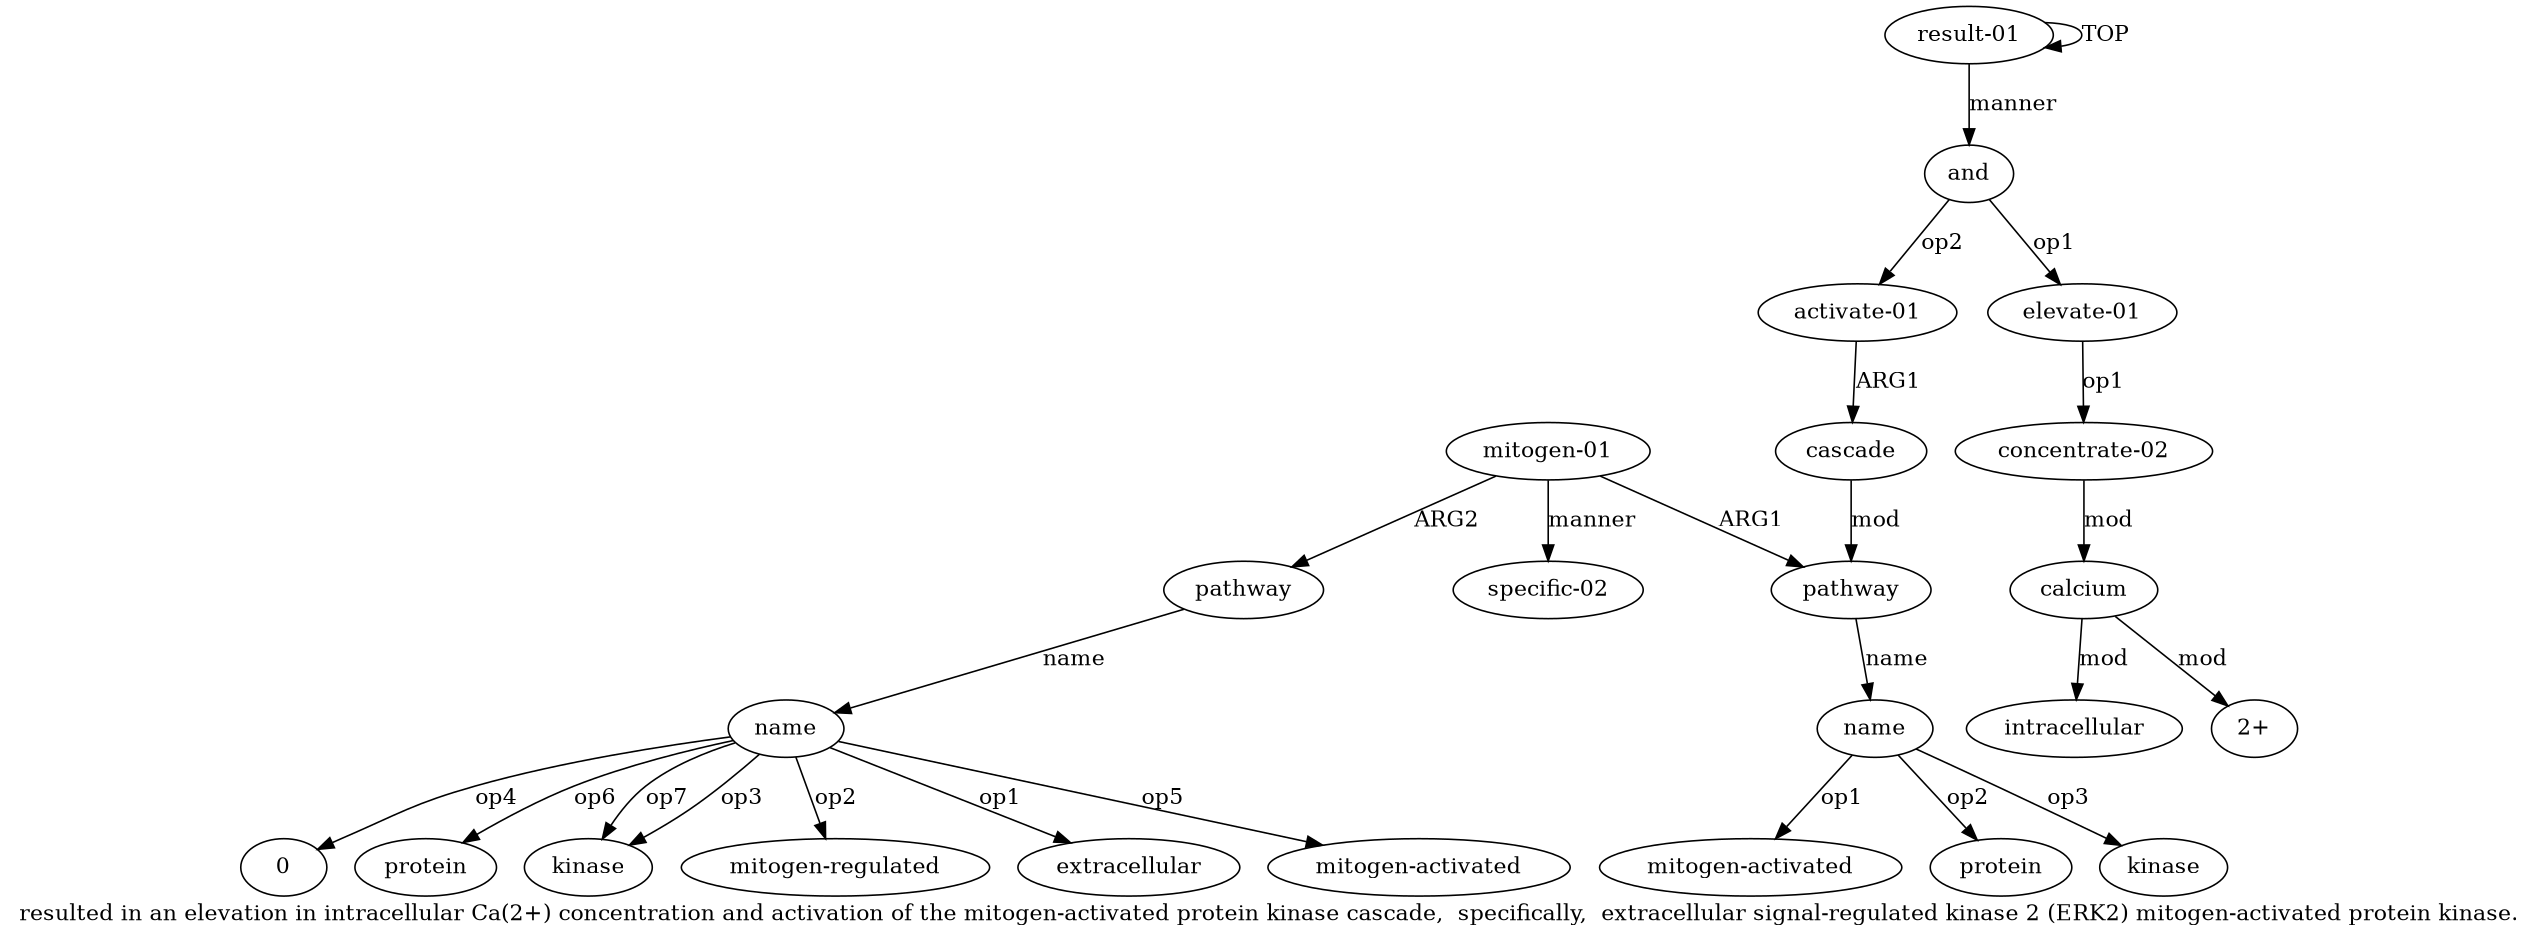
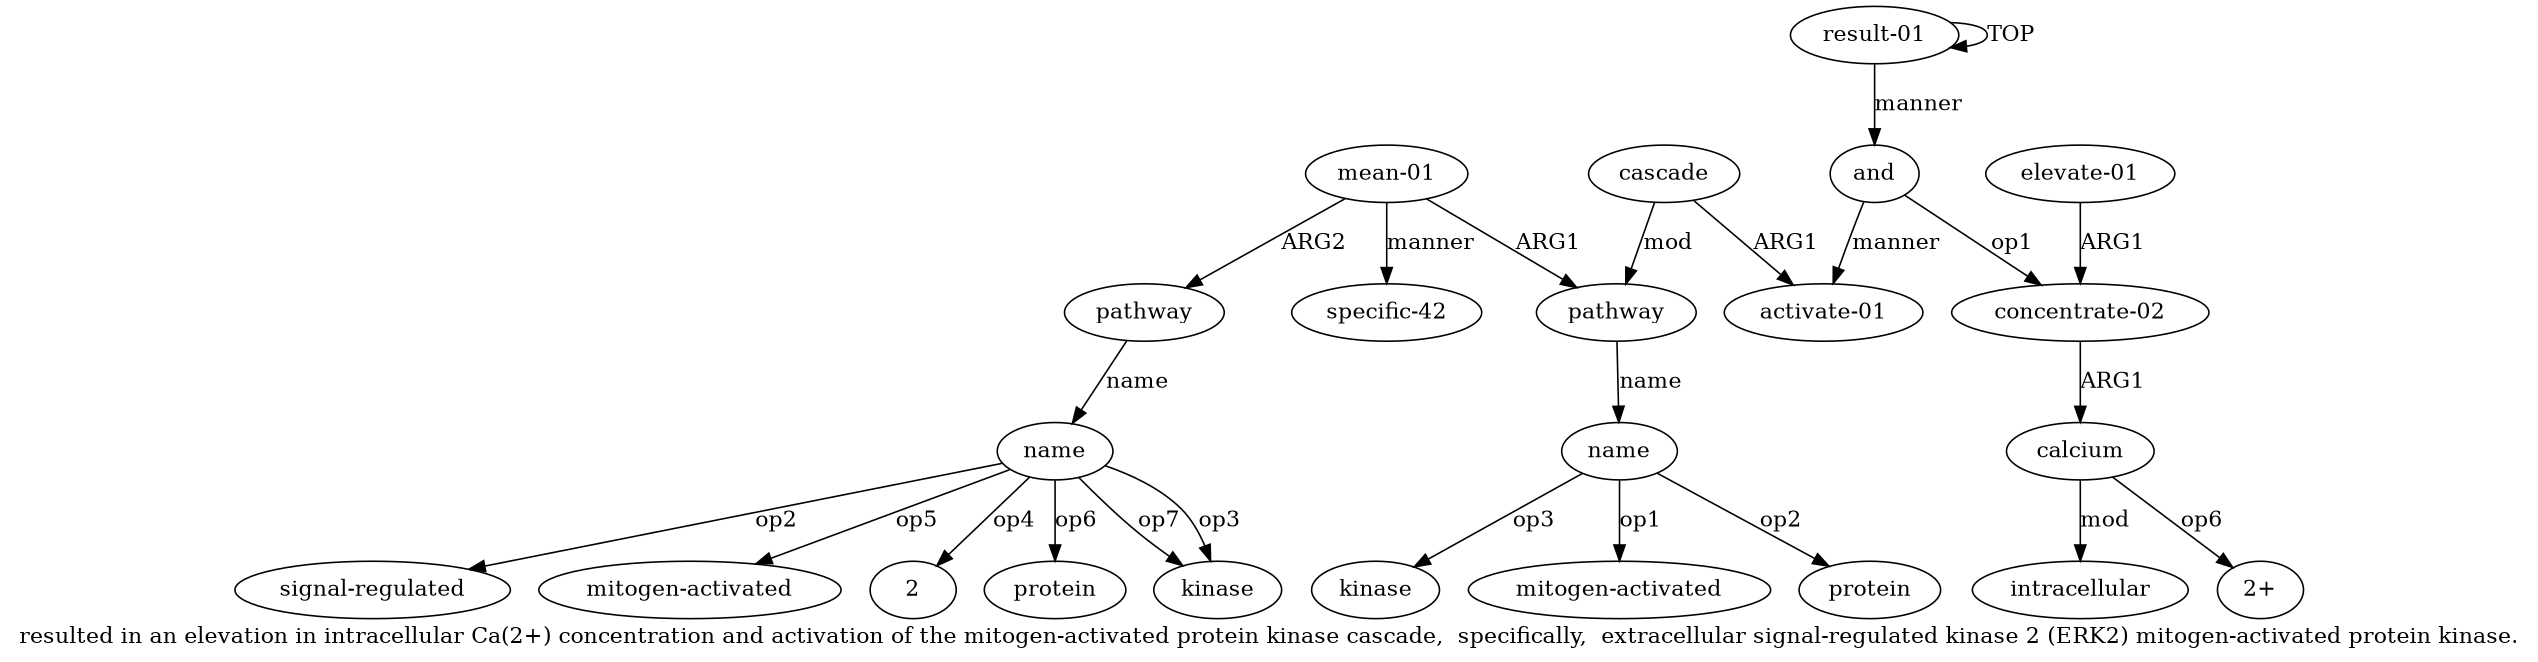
  digraph {
    label="resulted in an elevation in intracellular Ca(2+) concentration and activation of the mitogen-activated protein kinase cascade,  specifically,  extracellular signal-regulated kinase 2 (ERK2) mitogen-activated protein kinase."
    node [color=black gold_ind=-1 gold_label=kinase test_ind=-1 test_label=kinase]
    edge [color=black gold_label=ARG1 test_label=ARG1]
-   n1 [gold_label="signal-regulated" label="mitogen-regulated" test_label="signal-regulated"]
+   n1 [gold_label="signal-regulated" label="signal-regulated" test_label="signal-regulated"]
    n2 [label=kinase]
-   n3 [gold_label=extracellular label=extracellular test_label=extracellular]
    n4 [gold_ind=11 gold_label=pathway label=pathway test_ind=11 test_label=pathway]
    n5 [gold_ind=12 gold_label=name label=name test_ind=12 test_label=name]
    n6 [gold_label="mitogen-activated" label="mitogen-activated" test_label="mitogen-activated"]
-   n7 [gold_label=2 label=0 test_label=2]
+   n7 [gold_label=2 label=2 test_label=2]
    n8 [gold_label=protein label=protein test_label=protein]
    n9 [label=kinase]
-   n10 [gold_ind=10 gold_label="mean-01" label="mitogen-01" test_ind=10 test_label="mean-01"]
-   n11 [gold_ind=13 gold_label="specific-02" label="specific-02" test_ind=13 test_label="specific-02"]
+   n10 [gold_ind=10 gold_label="mean-01" label="mean-01" test_ind=10 test_label="mean-01"]
+   n11 [gold_ind=13 gold_label="specific-02" label="specific-42" test_ind=13 test_label="specific-02"]
    n12 [gold_ind=8 gold_label=pathway label=pathway test_ind=8 test_label=pathway]
    n13 [gold_ind=9 gold_label=name label=name test_ind=9 test_label=name]
    n14 [gold_label="mitogen-activated" label="mitogen-activated" test_label="mitogen-activated"]
    n15 [gold_label=protein label=protein test_label=protein]
    n16 [gold_ind=1 gold_label=and label=and test_ind=1 test_label=and]
    n17 [gold_ind=2 gold_label="elevate-01" label="elevate-01" test_ind=2 test_label="elevate-01"]
    n18 [gold_ind=6 gold_label="activate-01" label="activate-01" test_ind=6 test_label="activate-01"]
    n19 [gold_ind=3 gold_label="concentrate-02" label="concentrate-02" test_ind=3 test_label="concentrate-02"]
    n20 [gold_ind=7 gold_label=cascade label=cascade test_ind=7 test_label=cascade]
    n21 [gold_ind=4 gold_label=calcium label=calcium test_ind=4 test_label=calcium]
    n22 [gold_ind=0 gold_label="result-01" label="result-01" test_ind=0 test_label="result-01"]
    n23 [gold_ind=5 gold_label=intracellular label=intracellular test_ind=5 test_label=intracellular]
    n24 [gold_label="2+" label="2+" test_label="2+"]
    n4 -> n5 [gold_label=name label=name test_label=name]
    n5 -> n1 [gold_label=op2 label=op2 test_label=op2]
-   n5 -> n3 [gold_label=op1 label=op1 test_label=op1]
    n5 -> n6 [gold_label=op5 label=op5 test_label=op5]
    n5 -> n7 [gold_label=op4 label=op4 test_label=op4]
    n5 -> n8 [gold_label=op6 label=op6 test_label=op6]
    n5 -> n9 [gold_label=op7 label=op7 test_label=op7]
    n5 -> n9 [gold_label=op3 label=op3 test_label=op3]
    n10 -> n4 [gold_label=ARG2 label=ARG2 test_label=ARG2]
    n10 -> n11 [gold_label=manner label=manner test_label=manner]
    n10 -> n12 [label=ARG1]
    n12 -> n13 [gold_label=name label=name test_label=name]
    n13 -> n2 [gold_label=op3 label=op3 test_label=op3]
    n13 -> n14 [gold_label=op1 label=op1 test_label=op1]
    n13 -> n15 [gold_label=op2 label=op2 test_label=op2]
-   n16 -> n17 [gold_label=op1 label=op1 test_label=op1]
-   n16 -> n18 [gold_label=op2 label=op2 test_label=op2]
-   n17 -> n19 [label=op1]
-   n18 -> n20 [label=ARG1]
-   n19 -> n21 [label=mod]
+   n16 -> n19 [gold_label=op1 label=op1 test_label=op1]
+   n16 -> n18 [gold_label=op2 label=manner test_label=op2]
+   n17 -> n19 [label=ARG1]
+   n20 -> n18 [label=ARG1]
+   n19 -> n21 [label=ARG1]
    n20 -> n12 [gold_label=mod label=mod test_label=mod]
    n21 -> n23 [gold_label=mod label=mod test_label=mod]
-   n21 -> n24 [gold_label=mod label=mod test_label=mod]
+   n21 -> n24 [gold_label=mod label=op6 test_label=mod]
    n22 -> n16 [label=manner]
    n22 -> n22 [gold_label=TOP label=TOP test_label=TOP]
  }
